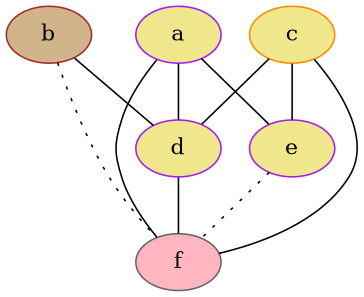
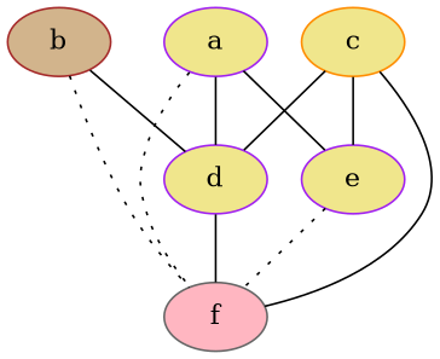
  graph {
    node [color=purple fillcolor=khaki style=filled]
    a
    d
    e
    f [color=gray40 fillcolor=lightpink]
    b [color=brown fillcolor=tan]
    c [color=darkorange]
    a -- d
    a -- e
-   a -- f
+   a -- f [style=dotted]
    d -- f
    e -- f [style=dotted]
    b -- d
    b -- f [style=dotted]
    c -- d
    c -- e [style=solid]
    c -- f
  }
